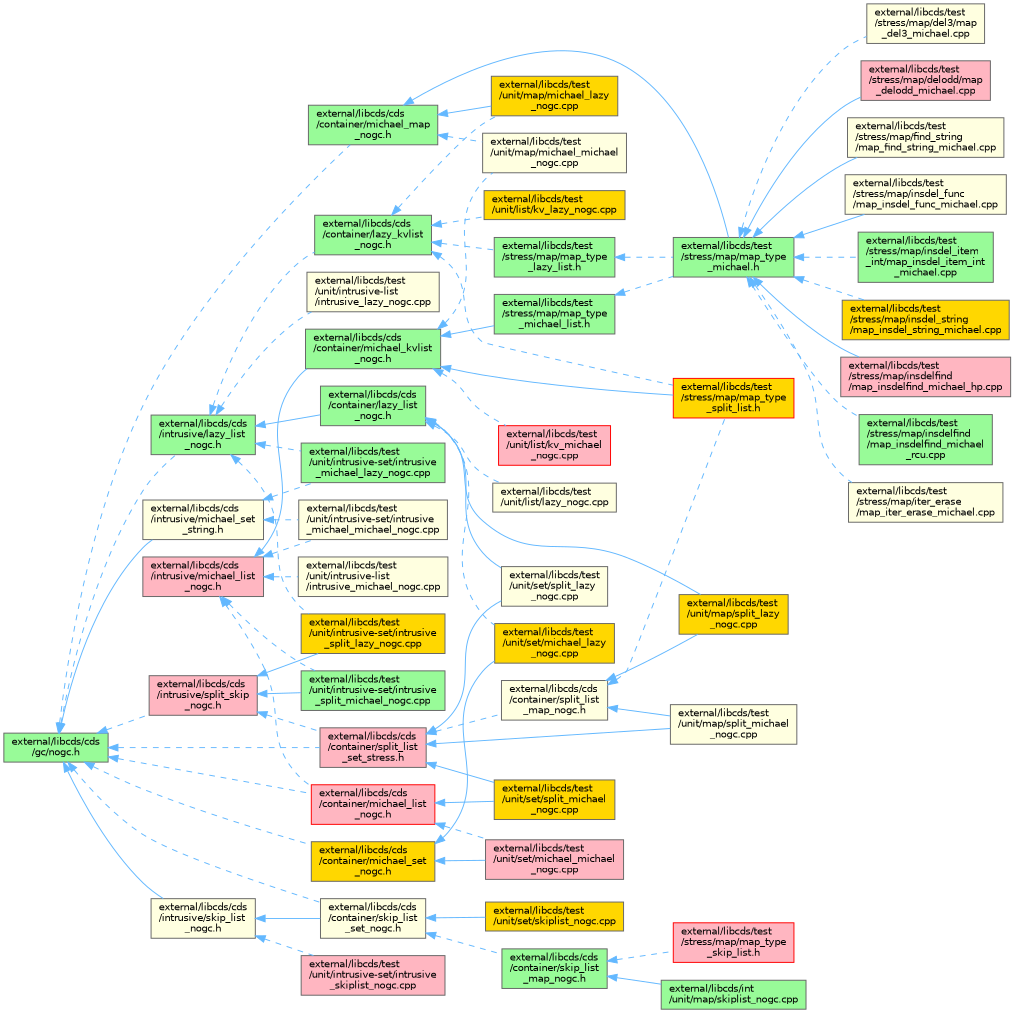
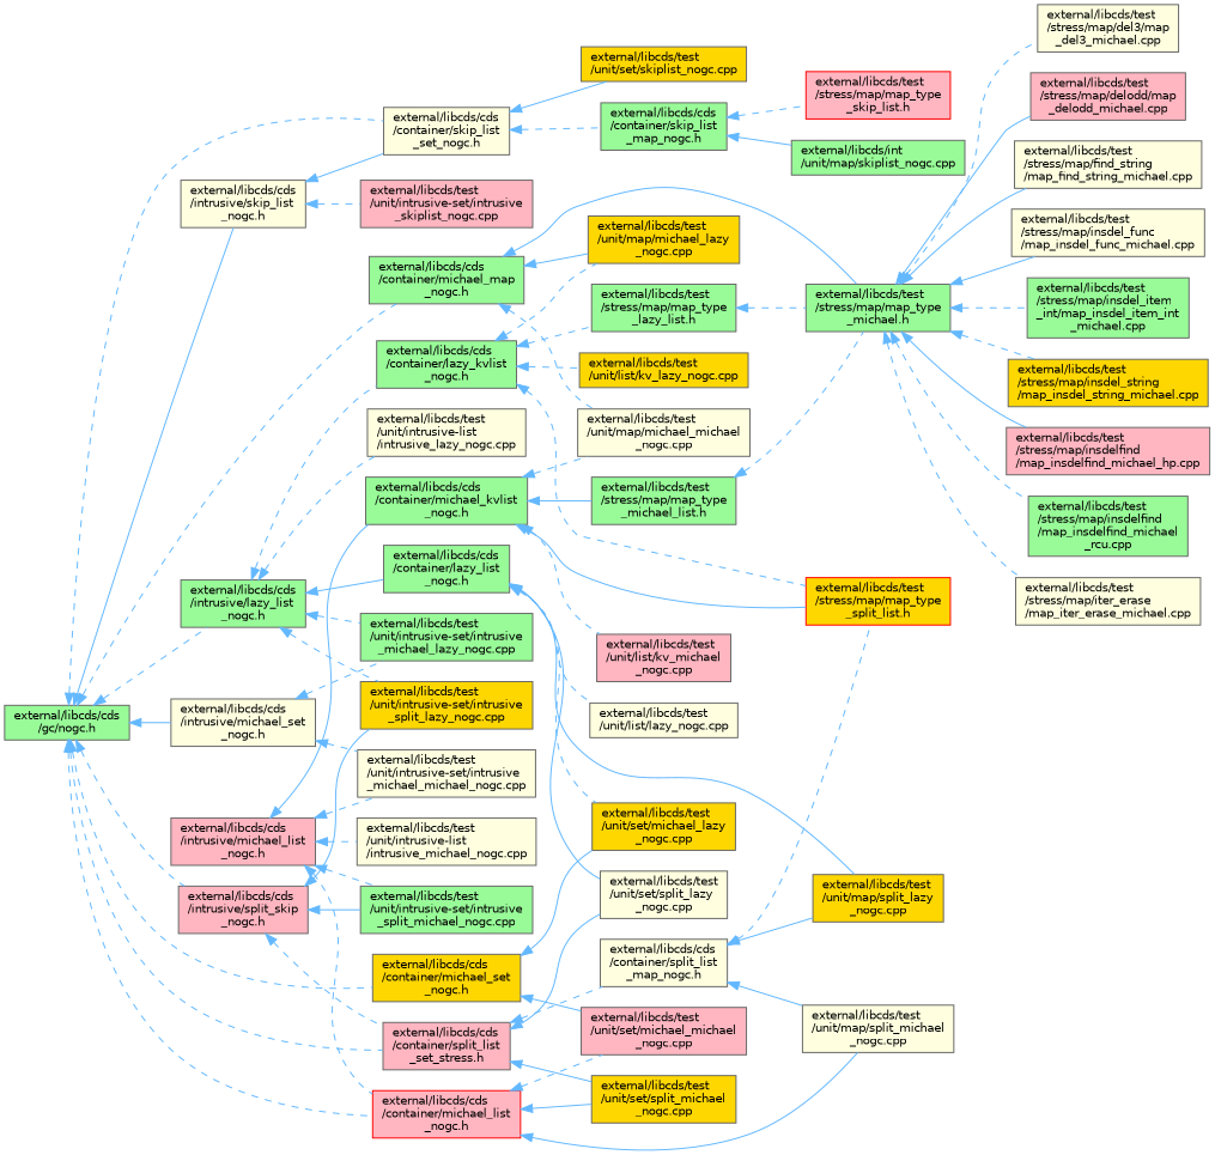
  digraph {
    rankdir=LR
    node [color=grey40 fillcolor=palegreen fontname=Helvetica fontsize=10 shape=box style=filled]
    edge [color=steelblue1 dir=back fontname=Helvetica fontsize=10 labelfontname=Helvetica labelfontsize=10 style=dashed]
    n1 [color=gray40 fontcolor=black height=0.2 label="external/libcds/cds\l/gc/nogc.h" width=0.4]
    n2 [height=0.2 label="external/libcds/cds\l/container/michael_map\l_nogc.h" width=0.4]
    n3 [fillcolor=gold height=0.2 label="external/libcds/cds\l/container/michael_set\l_nogc.h" width=0.4]
    n4 [fillcolor=lightyellow height=0.2 label="external/libcds/cds\l/container/skip_list\l_set_nogc.h" width=0.4]
    n5 [fillcolor=lightpink height=0.2 label="external/libcds/cds\l/container/split_list\l_set_stress.h" width=0.4]
    n6 [height=0.2 label="external/libcds/cds\l/intrusive/lazy_list\l_nogc.h" width=0.4]
-   n7 [fillcolor=lightyellow height=0.2 label="external/libcds/cds\l/intrusive/michael_set\l_string.h" width=0.4]
+   n7 [fillcolor=lightyellow height=0.2 label="external/libcds/cds\l/intrusive/michael_set\l_nogc.h" width=0.4]
    n8 [fillcolor=lightyellow height=0.2 label="external/libcds/cds\l/intrusive/skip_list\l_nogc.h" width=0.4]
    n9 [fillcolor=lightpink height=0.2 label="external/libcds/cds\l/intrusive/split_skip\l_nogc.h" width=0.4]
    n10 [color=red fillcolor=lightpink height=0.2 label="external/libcds/cds\l/container/michael_list\l_nogc.h" width=0.4]
    n11 [height=0.2 label="external/libcds/test\l/stress/map/map_type\l_michael.h" width=0.4]
    n12 [fillcolor=gold height=0.2 label="external/libcds/test\l/unit/map/michael_lazy\l_nogc.cpp" width=0.4]
    n13 [fillcolor=lightyellow height=0.2 label="external/libcds/test\l/unit/map/michael_michael\l_nogc.cpp" width=0.4]
    n14 [fillcolor=gold height=0.2 label="external/libcds/test\l/unit/set/michael_lazy\l_nogc.cpp" width=0.4]
    n15 [fillcolor=lightpink height=0.2 label="external/libcds/test\l/unit/set/michael_michael\l_nogc.cpp" width=0.4]
    n16 [height=0.2 label="external/libcds/cds\l/container/skip_list\l_map_nogc.h" width=0.4]
    n17 [fillcolor=gold height=0.2 label="external/libcds/test\l/unit/set/skiplist_nogc.cpp" width=0.4]
    n18 [fillcolor=lightyellow height=0.2 label="external/libcds/cds\l/container/split_list\l_map_nogc.h" width=0.4]
    n19 [fillcolor=lightyellow height=0.2 label="external/libcds/test\l/unit/set/split_lazy\l_nogc.cpp" width=0.4]
    n20 [fillcolor=gold height=0.2 label="external/libcds/test\l/unit/set/split_michael\l_nogc.cpp" width=0.4]
    n21 [height=0.2 label="external/libcds/cds\l/container/lazy_kvlist\l_nogc.h" width=0.4]
    n22 [height=0.2 label="external/libcds/cds\l/container/lazy_list\l_nogc.h" width=0.4]
    n23 [fillcolor=lightyellow height=0.2 label="external/libcds/test\l/unit/intrusive-list\l/intrusive_lazy_nogc.cpp" width=0.4]
    n24 [height=0.2 label="external/libcds/test\l/unit/intrusive-set/intrusive\l_michael_lazy_nogc.cpp" width=0.4]
    n25 [fillcolor=gold height=0.2 label="external/libcds/test\l/unit/intrusive-set/intrusive\l_split_lazy_nogc.cpp" width=0.4]
    n26 [fillcolor=lightpink height=0.2 label="external/libcds/cds\l/intrusive/michael_list\l_nogc.h" width=0.4]
    n27 [height=0.2 label="external/libcds/cds\l/container/michael_kvlist\l_nogc.h" width=0.4]
    n28 [fillcolor=lightyellow height=0.2 label="external/libcds/test\l/unit/intrusive-list\l/intrusive_michael_nogc.cpp" width=0.4]
    n29 [fillcolor=lightyellow height=0.2 label="external/libcds/test\l/unit/intrusive-set/intrusive\l_michael_michael_nogc.cpp" width=0.4]
    n30 [height=0.2 label="external/libcds/test\l/unit/intrusive-set/intrusive\l_split_michael_nogc.cpp" width=0.4]
    n31 [fillcolor=lightpink height=0.2 label="external/libcds/test\l/unit/intrusive-set/intrusive\l_skiplist_nogc.cpp" width=0.4]
    n32 [fillcolor=lightyellow height=0.2 label="external/libcds/test\l/stress/map/del3/map\l_del3_michael.cpp" width=0.4]
    n33 [fillcolor=lightpink height=0.2 label="external/libcds/test\l/stress/map/delodd/map\l_delodd_michael.cpp" width=0.4]
    n34 [fillcolor=lightyellow height=0.2 label="external/libcds/test\l/stress/map/find_string\l/map_find_string_michael.cpp" width=0.4]
    n35 [fillcolor=lightyellow height=0.2 label="external/libcds/test\l/stress/map/insdel_func\l/map_insdel_func_michael.cpp" width=0.4]
    n36 [height=0.2 label="external/libcds/test\l/stress/map/insdel_item\l_int/map_insdel_item_int\l_michael.cpp" width=0.4]
    n37 [fillcolor=gold height=0.2 label="external/libcds/test\l/stress/map/insdel_string\l/map_insdel_string_michael.cpp" width=0.4]
    n38 [fillcolor=lightpink height=0.2 label="external/libcds/test\l/stress/map/insdelfind\l/map_insdelfind_michael_hp.cpp" width=0.4]
    n39 [height=0.2 label="external/libcds/test\l/stress/map/insdelfind\l/map_insdelfind_michael\l_rcu.cpp" width=0.4]
    n40 [fillcolor=lightyellow height=0.2 label="external/libcds/test\l/stress/map/iter_erase\l/map_iter_erase_michael.cpp" width=0.4]
    n41 [color=red fillcolor=lightpink height=0.2 label="external/libcds/test\l/stress/map/map_type\l_skip_list.h" width=0.4]
    n42 [height=0.2 label="external/libcds/int\l/unit/map/skiplist_nogc.cpp" width=0.4]
    n43 [color=red fillcolor=gold height=0.2 label="external/libcds/test\l/stress/map/map_type\l_split_list.h" width=0.4]
    n44 [fillcolor=gold height=0.2 label="external/libcds/test\l/unit/map/split_lazy\l_nogc.cpp" width=0.4]
    n45 [fillcolor=lightyellow height=0.2 label="external/libcds/test\l/unit/map/split_michael\l_nogc.cpp" width=0.4]
    n46 [height=0.2 label="external/libcds/test\l/stress/map/map_type\l_lazy_list.h" width=0.4]
    n47 [fillcolor=gold height=0.2 label="external/libcds/test\l/unit/list/kv_lazy_nogc.cpp" width=0.4]
    n48 [fillcolor=lightyellow height=0.2 label="external/libcds/test\l/unit/list/lazy_nogc.cpp" width=0.4]
    n49 [height=0.2 label="external/libcds/test\l/stress/map/map_type\l_michael_list.h" width=0.4]
-   n50 [color=red fillcolor=lightpink height=0.2 label="external/libcds/test\l/unit/list/kv_michael\l_nogc.cpp" width=0.4]
+   n50 [fillcolor=lightpink height=0.2 label="external/libcds/test\l/unit/list/kv_michael\l_nogc.cpp" width=0.4]
    n1 -> n2
    n1 -> n3
    n1 -> n4
    n1 -> n5
    n1 -> n6
    n1 -> n7 [style=solid]
    n1 -> n8 [style=solid]
    n1 -> n9
    n1 -> n10
    n2 -> n11 [style=solid]
    n2 -> n12 [style=solid]
    n2 -> n13
    n3 -> n14 [style=solid]
    n3 -> n15 [style=solid]
    n4 -> n16
    n4 -> n17 [style=solid]
    n5 -> n18
    n5 -> n19 [style=solid]
    n5 -> n20 [style=solid]
    n6 -> n21
    n6 -> n22 [style=solid]
    n6 -> n23
    n6 -> n24
    n6 -> n25
    n7 -> n24
    n7 -> n29
    n8 -> n4 [style=solid]
    n8 -> n31
    n9 -> n5
    n9 -> n25 [style=solid]
    n9 -> n30 [style=solid]
    n10 -> n15
    n10 -> n20 [style=solid]
-   n5 -> n45 [style=solid]
+   n10 -> n45 [style=solid]
    n11 -> n32
    n11 -> n33 [style=solid]
    n11 -> n34 [style=solid]
    n11 -> n35 [style=solid]
    n11 -> n36
    n11 -> n37
    n11 -> n38 [style=solid]
    n11 -> n39
    n11 -> n40
    n16 -> n41
    n16 -> n42 [style=solid]
    n18 -> n43
    n18 -> n44 [style=solid]
    n18 -> n45 [style=solid]
    n21 -> n12
    n21 -> n43
    n21 -> n46
    n21 -> n47
    n22 -> n14
    n22 -> n19 [style=solid]
    n22 -> n44 [style=solid]
    n22 -> n48
    n26 -> n10
    n26 -> n27 [style=solid]
    n26 -> n28
    n26 -> n29
    n26 -> n30
    n27 -> n13
    n27 -> n43 [style=solid]
    n27 -> n49 [style=solid]
    n27 -> n50
    n46 -> n11
    n49 -> n11
  }
